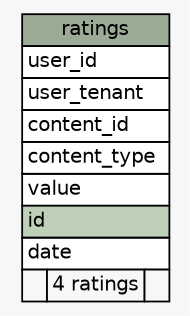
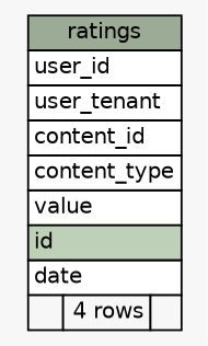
  digraph {
    bgcolor="#f7f7f7"
    fontname=Helvetica
    fontsize=11
    nodesep=0.18
    rankdir=RL
    ranksep=0.46
-   n1 [fontname=Helvetica fontsize=11 label=<     <TABLE BORDER="0" CELLBORDER="1" CELLSPACING="0" BGCOLOR="#ffffff">       <TR><TD COLSPAN="3" BGCOLOR="#9bab96" ALIGN="CENTER">ratings</TD></TR>       <TR><TD PORT="user_id" COLSPAN="3" ALIGN="LEFT">user_id</TD></TR>       <TR><TD PORT="user_tenant" COLSPAN="3" ALIGN="LEFT">user_tenant</TD></TR>       <TR><TD PORT="content_id" COLSPAN="3" ALIGN="LEFT">content_id</TD></TR>       <TR><TD PORT="content_type" COLSPAN="3" ALIGN="LEFT">content_type</TD></TR>       <TR><TD PORT="value" COLSPAN="3" ALIGN="LEFT">value</TD></TR>       <TR><TD PORT="id" COLSPAN="3" BGCOLOR="#bed1b8" ALIGN="LEFT">id</TD></TR>       <TR><TD PORT="date" COLSPAN="3" ALIGN="LEFT">date</TD></TR>       <TR><TD ALIGN="LEFT" BGCOLOR="#f7f7f7">  </TD><TD ALIGN="RIGHT" BGCOLOR="#f7f7f7">4 ratings</TD><TD ALIGN="RIGHT" BGCOLOR="#f7f7f7">  </TD></TR>     </TABLE>> shape=plaintext]
+   n1 [fontname=Helvetica fontsize=11 label=<     <TABLE BORDER="0" CELLBORDER="1" CELLSPACING="0" BGCOLOR="#ffffff">       <TR><TD COLSPAN="3" BGCOLOR="#9bab96" ALIGN="CENTER">ratings</TD></TR>       <TR><TD PORT="user_id" COLSPAN="3" ALIGN="LEFT">user_id</TD></TR>       <TR><TD PORT="user_tenant" COLSPAN="3" ALIGN="LEFT">user_tenant</TD></TR>       <TR><TD PORT="content_id" COLSPAN="3" ALIGN="LEFT">content_id</TD></TR>       <TR><TD PORT="content_type" COLSPAN="3" ALIGN="LEFT">content_type</TD></TR>       <TR><TD PORT="value" COLSPAN="3" ALIGN="LEFT">value</TD></TR>       <TR><TD PORT="id" COLSPAN="3" BGCOLOR="#bed1b8" ALIGN="LEFT">id</TD></TR>       <TR><TD PORT="date" COLSPAN="3" ALIGN="LEFT">date</TD></TR>       <TR><TD ALIGN="LEFT" BGCOLOR="#f7f7f7">  </TD><TD ALIGN="RIGHT" BGCOLOR="#f7f7f7">4 rows</TD><TD ALIGN="RIGHT" BGCOLOR="#f7f7f7">  </TD></TR>     </TABLE>> shape=plaintext]
  }
